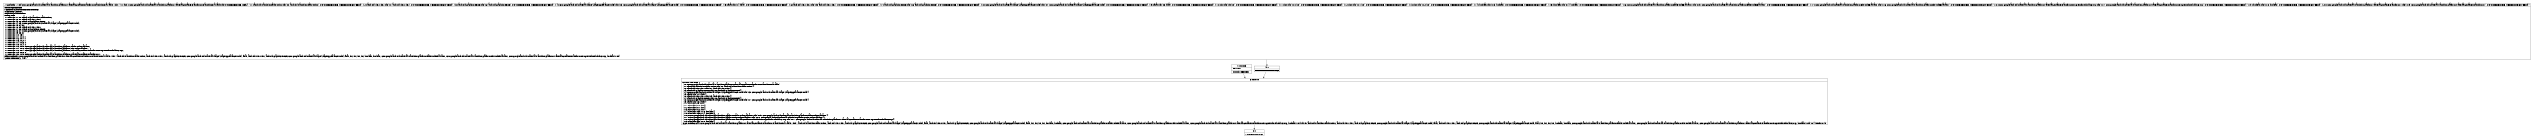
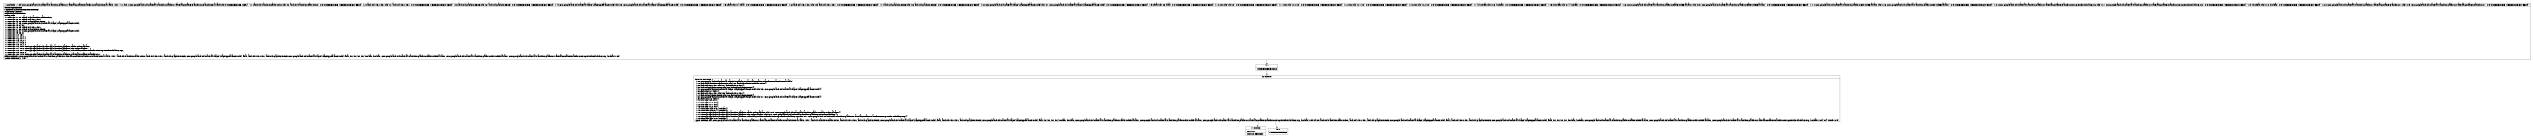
  digraph {
    node [shape=record]
-   n1 [label="{4\:\ ?|RETURN_ENTER_BLOCK\l}"]
+   n1 [label="{4\:\ ?|MTH_ENTER_BLOCK\l}"]
    n2 [label="{6\:\ 0x0000|0x0000: INVOKE  \l  (r0 I:com.google.android.material.transition.platform.MaterialContainerTransform$TransitionDrawable)\l  (r1 I:android.transition.PathMotion A[D('x0' android.transition.PathMotion)])\l  (r2 I:android.view.View A[D('x1' android.view.View)])\l  (r3 I:android.graphics.RectF A[D('x2' android.graphics.RectF)])\l  (r4 I:com.google.android.material.shape.ShapeAppearanceModel A[D('x3' com.google.android.material.shape.ShapeAppearanceModel)])\l  (r5 I:float A[D('x4' float)])\l  (r6 I:android.view.View A[D('x5' android.view.View)])\l  (r7 I:android.graphics.RectF A[D('x6' android.graphics.RectF)])\l  (r8 I:com.google.android.material.shape.ShapeAppearanceModel A[D('x7' com.google.android.material.shape.ShapeAppearanceModel)])\l  (r9 I:float A[D('x8' float)])\l  (r10 I:int A[D('x9' int)])\l  (r11 I:int A[D('x10' int)])\l  (r12 I:int A[D('x11' int)])\l  (r13 I:int A[D('x12' int)])\l  (r14 I:boolean A[D('x13' boolean)])\l  (r15 I:boolean A[D('x14' boolean)])\l  (r16 I:com.google.android.material.transition.platform.FadeModeEvaluator A[D('x15' com.google.android.material.transition.platform.FadeModeEvaluator)])\l  (r17 I:com.google.android.material.transition.platform.FitModeEvaluator A[D('x16' com.google.android.material.transition.platform.FitModeEvaluator)])\l  (r18 I:com.google.android.material.transition.platform.MaterialContainerTransform$ProgressThresholdsGroup A[D('x17' com.google.android.material.transition.platform.MaterialContainerTransform$ProgressThresholdsGroup)])\l  (r19 I:boolean A[D('x18' boolean)])\l type: DIRECT call: com.google.android.material.transition.platform.MaterialContainerTransform.TransitionDrawable.\<init\>(android.transition.PathMotion, android.view.View, android.graphics.RectF, com.google.android.material.shape.ShapeAppearanceModel, float, android.view.View, android.graphics.RectF, com.google.android.material.shape.ShapeAppearanceModel, float, int, int, int, int, boolean, boolean, com.google.android.material.transition.platform.FadeModeEvaluator, com.google.android.material.transition.platform.FitModeEvaluator, com.google.android.material.transition.platform.MaterialContainerTransform$ProgressThresholdsGroup, boolean):void A[MD:(android.transition.PathMotion, android.view.View, android.graphics.RectF, com.google.android.material.shape.ShapeAppearanceModel, float, android.view.View, android.graphics.RectF, com.google.android.material.shape.ShapeAppearanceModel, float, int, int, int, int, boolean, boolean, com.google.android.material.transition.platform.FadeModeEvaluator, com.google.android.material.transition.platform.FitModeEvaluator, com.google.android.material.transition.platform.MaterialContainerTransform$ProgressThresholdsGroup, boolean):void (m)] (LINE:1079)\l}"]
    n3 [label="{7\:\ 0x0003|RETURN\l|0x0003: RETURN   \l}"]
    n4 [label="{5\:\ ?|MTH_EXIT_BLOCK\l}"]
    n5 [label="{\/* synthetic *\/ void com.google.android.material.transition.platform.MaterialContainerTransform.TransitionDrawable.\<init\>((r0 'this' I:com.google.android.material.transition.platform.MaterialContainerTransform$TransitionDrawable A[IMMUTABLE_TYPE, THIS]), (r1 I:android.transition.PathMotion A[D('x0' android.transition.PathMotion), IMMUTABLE_TYPE, METHOD_ARGUMENT]), (r2 I:android.view.View A[D('x1' android.view.View), IMMUTABLE_TYPE, METHOD_ARGUMENT]), (r3 I:android.graphics.RectF A[D('x2' android.graphics.RectF), IMMUTABLE_TYPE, METHOD_ARGUMENT]), (r4 I:com.google.android.material.shape.ShapeAppearanceModel A[D('x3' com.google.android.material.shape.ShapeAppearanceModel), IMMUTABLE_TYPE, METHOD_ARGUMENT]), (r5 I:float A[D('x4' float), IMMUTABLE_TYPE, METHOD_ARGUMENT]), (r6 I:android.view.View A[D('x5' android.view.View), IMMUTABLE_TYPE, METHOD_ARGUMENT]), (r7 I:android.graphics.RectF A[D('x6' android.graphics.RectF), IMMUTABLE_TYPE, METHOD_ARGUMENT]), (r8 I:com.google.android.material.shape.ShapeAppearanceModel A[D('x7' com.google.android.material.shape.ShapeAppearanceModel), IMMUTABLE_TYPE, METHOD_ARGUMENT]), (r9 I:float A[D('x8' float), IMMUTABLE_TYPE, METHOD_ARGUMENT]), (r10 I:int A[D('x9' int), IMMUTABLE_TYPE, METHOD_ARGUMENT]), (r11 I:int A[D('x10' int), IMMUTABLE_TYPE, METHOD_ARGUMENT]), (r12 I:int A[D('x11' int), IMMUTABLE_TYPE, METHOD_ARGUMENT]), (r13 I:int A[D('x12' int), IMMUTABLE_TYPE, METHOD_ARGUMENT]), (r14 I:boolean A[D('x13' boolean), IMMUTABLE_TYPE, METHOD_ARGUMENT]), (r15 I:boolean A[D('x14' boolean), IMMUTABLE_TYPE, METHOD_ARGUMENT]), (r16 I:com.google.android.material.transition.platform.FadeModeEvaluator A[D('x15' com.google.android.material.transition.platform.FadeModeEvaluator), IMMUTABLE_TYPE, METHOD_ARGUMENT]), (r17 I:com.google.android.material.transition.platform.FitModeEvaluator A[D('x16' com.google.android.material.transition.platform.FitModeEvaluator), IMMUTABLE_TYPE, METHOD_ARGUMENT]), (r18 I:com.google.android.material.transition.platform.MaterialContainerTransform$ProgressThresholdsGroup A[D('x17' com.google.android.material.transition.platform.MaterialContainerTransform$ProgressThresholdsGroup), IMMUTABLE_TYPE, METHOD_ARGUMENT]), (r19 I:boolean A[D('x18' boolean), IMMUTABLE_TYPE, METHOD_ARGUMENT]), (r20 I:com.google.android.material.transition.platform.MaterialContainerTransform$1 A[D('x19' com.google.android.material.transition.platform.MaterialContainerTransform$1), IMMUTABLE_TYPE, METHOD_ARGUMENT]))  | DONT_GENERATE\lMETHOD_CANDIDATE_FOR_INLINE\lUSE_LINES_HINTS\lINLINE_NOT_NEEDED\lDebug Info:\l  \-1 \-0x0003: r1 'x0' Landroid\/transition\/PathMotion;\l  \-1 \-0x0003: r2 'x1' Landroid\/view\/View;\l  \-1 \-0x0003: r3 'x2' Landroid\/graphics\/RectF;\l  \-1 \-0x0003: r4 'x3' Lcom\/google\/android\/material\/shape\/ShapeAppearanceModel;\l  \-1 \-0x0003: r5 'x4' F\l  \-1 \-0x0003: r6 'x5' Landroid\/view\/View;\l  \-1 \-0x0003: r7 'x6' Landroid\/graphics\/RectF;\l  \-1 \-0x0003: r8 'x7' Lcom\/google\/android\/material\/shape\/ShapeAppearanceModel;\l  \-1 \-0x0003: r9 'x8' F\l  \-1 \-0x0003: r10 'x9' I\l  \-1 \-0x0003: r11 'x10' I\l  \-1 \-0x0003: r12 'x11' I\l  \-1 \-0x0003: r13 'x12' I\l  \-1 \-0x0003: r14 'x13' Z\l  \-1 \-0x0003: r15 'x14' Z\l  \-1 \-0x0003: r16 'x15' Lcom\/google\/android\/material\/transition\/platform\/FadeModeEvaluator;\l  \-1 \-0x0003: r17 'x16' Lcom\/google\/android\/material\/transition\/platform\/FitModeEvaluator;\l  \-1 \-0x0003: r18 'x17' Lcom\/google\/android\/material\/transition\/platform\/MaterialContainerTransform$ProgressThresholdsGroup;\l  \-1 \-0x0003: r19 'x18' Z\l  \-1 \-0x0003: r20 'x19' Lcom\/google\/android\/material\/transition\/platform\/MaterialContainerTransform$1;\lREPLACED_BY: com.google.android.material.transition.platform.MaterialContainerTransform.TransitionDrawable.\<init\>(android.transition.PathMotion, android.view.View, android.graphics.RectF, com.google.android.material.shape.ShapeAppearanceModel, float, android.view.View, android.graphics.RectF, com.google.android.material.shape.ShapeAppearanceModel, float, int, int, int, int, boolean, boolean, com.google.android.material.transition.platform.FadeModeEvaluator, com.google.android.material.transition.platform.FitModeEvaluator, com.google.android.material.transition.platform.MaterialContainerTransform$ProgressThresholdsGroup, boolean):void\lSKIP_MTH_ARGS: \{19\}\l}"]
    n1 -> n2
-   n3 -> n2
+   n2 -> n3
    n2 -> n4
    n5 -> n1
  }
